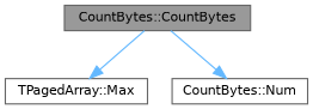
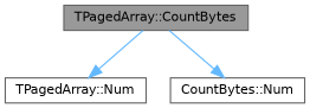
  digraph {
    rankdir=TB
    node [color=grey40 fillcolor=white fontname=Helvetica fontsize=10 shape=box style=filled]
    edge [color=steelblue1 fontname=Helvetica fontsize=10 labelfontname=Helvetica labelfontsize=10 style=solid]
-   n1 [color=gray40 fillcolor=grey60 fontcolor=black height=0.2 label="CountBytes::CountBytes" width=0.4]
-   n2 [height=0.2 label="TPagedArray::Max" width=0.4]
+   n1 [color=gray40 fillcolor=grey60 fontcolor=black height=0.2 label="TPagedArray::CountBytes" width=0.4]
+   n2 [height=0.2 label="TPagedArray::Num" width=0.4]
    n3 [height=0.2 label="CountBytes::Num" width=0.4]
    n1 -> n2
    n1 -> n3
  }
